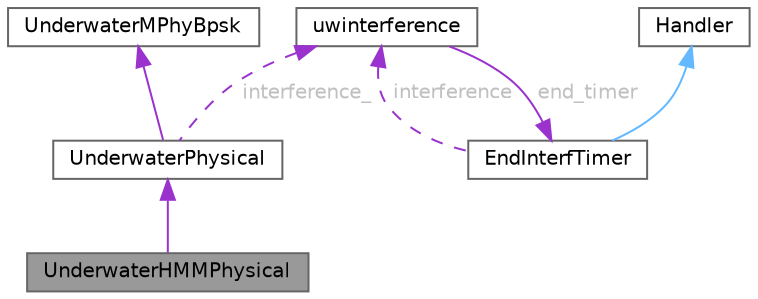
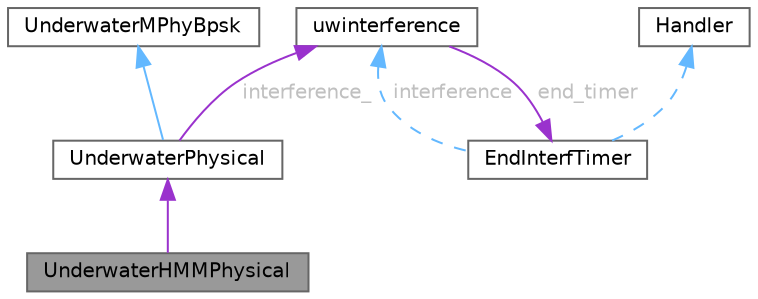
  digraph {
    node [color=gray40 fillcolor=white fontname=Helvetica fontsize=10 shape=box style=filled]
    edge [color=darkorchid3 dir=back fontname=Helvetica fontsize=10 labelfontname=Helvetica labelfontsize=10 style=solid]
    n1 [fillcolor=grey60 fontcolor=black height=0.2 label=UnderwaterHMMPhysical width=0.4]
    n2 [height=0.2 label=UnderwaterPhysical width=0.4]
    n3 [height=0.2 label=UnderwaterMPhyBpsk width=0.4]
    n4 [height=0.2 label=uwinterference width=0.4]
    n5 [height=0.2 label=EndInterfTimer width=0.4]
    n6 [height=0.2 label=Handler width=0.4]
    n2 -> n1
-   n3 -> n2
-   n4 -> n2 [fontcolor=grey label=" interference_" style=dashed]
-   n4 -> n5 [fontcolor=grey label=" interference" style=dashed]
+   n3 -> n2 [color=steelblue1]
+   n4 -> n2 [fontcolor=grey label=" interference_"]
+   n4 -> n5 [color=steelblue1 fontcolor=grey label=" interference" style=dashed]
    n5 -> n4 [fontcolor=grey label=" end_timer"]
-   n6 -> n5 [color=steelblue1]
+   n6 -> n5 [color=steelblue1 style=dashed]
  }
